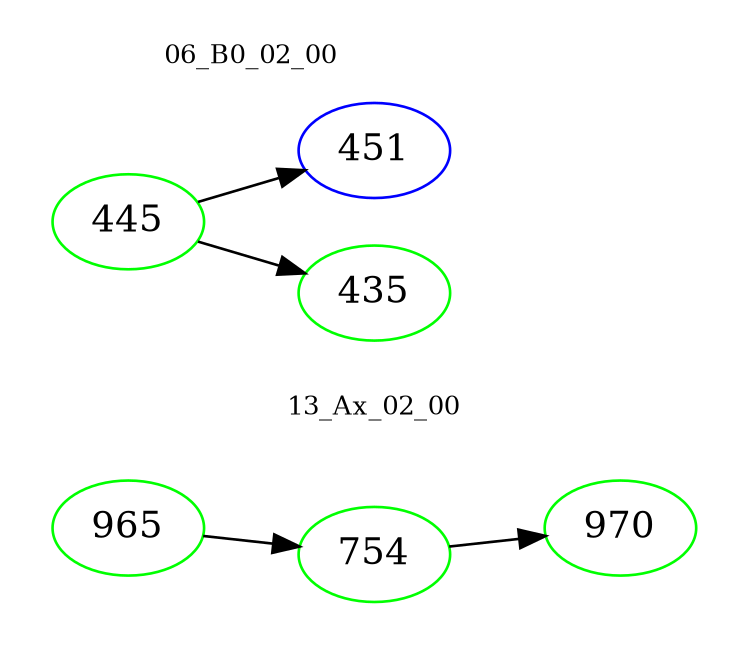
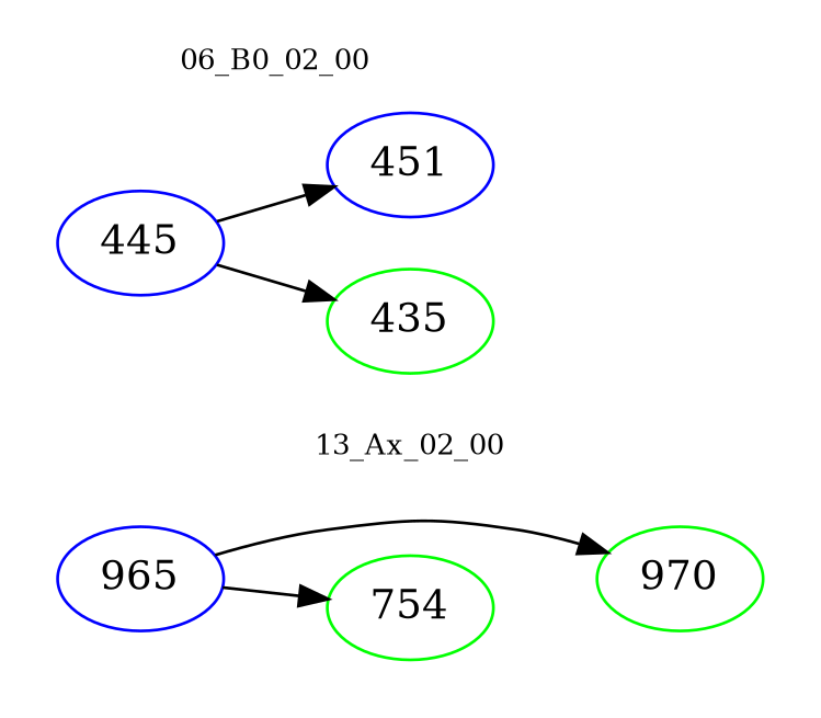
  digraph {
    rankdir=LR
    node [color=blue]
    edge [color=black]
-   n1 [color=green label=965]
+   n1 [label=965]
    n2 [color=green label=754]
    n3 [color=green label=970]
-   n4 [color=green label=445]
+   n4 [label=445]
    n5 [color=green label=435]
    n6 [label=451]
    subgraph cluster_1 {
      color=white
      fontsize=10
      label="13_Ax_02_00"
      n1
      n2
      n3
    }
    subgraph cluster_2 {
      color=white
      fontsize=10
      label="06_B0_02_00"
      n4
      n5
      n6
    }
    n1 -> n2
-   n2 -> n3
+   n1 -> n3
    n4 -> n5
    n4 -> n6
  }
